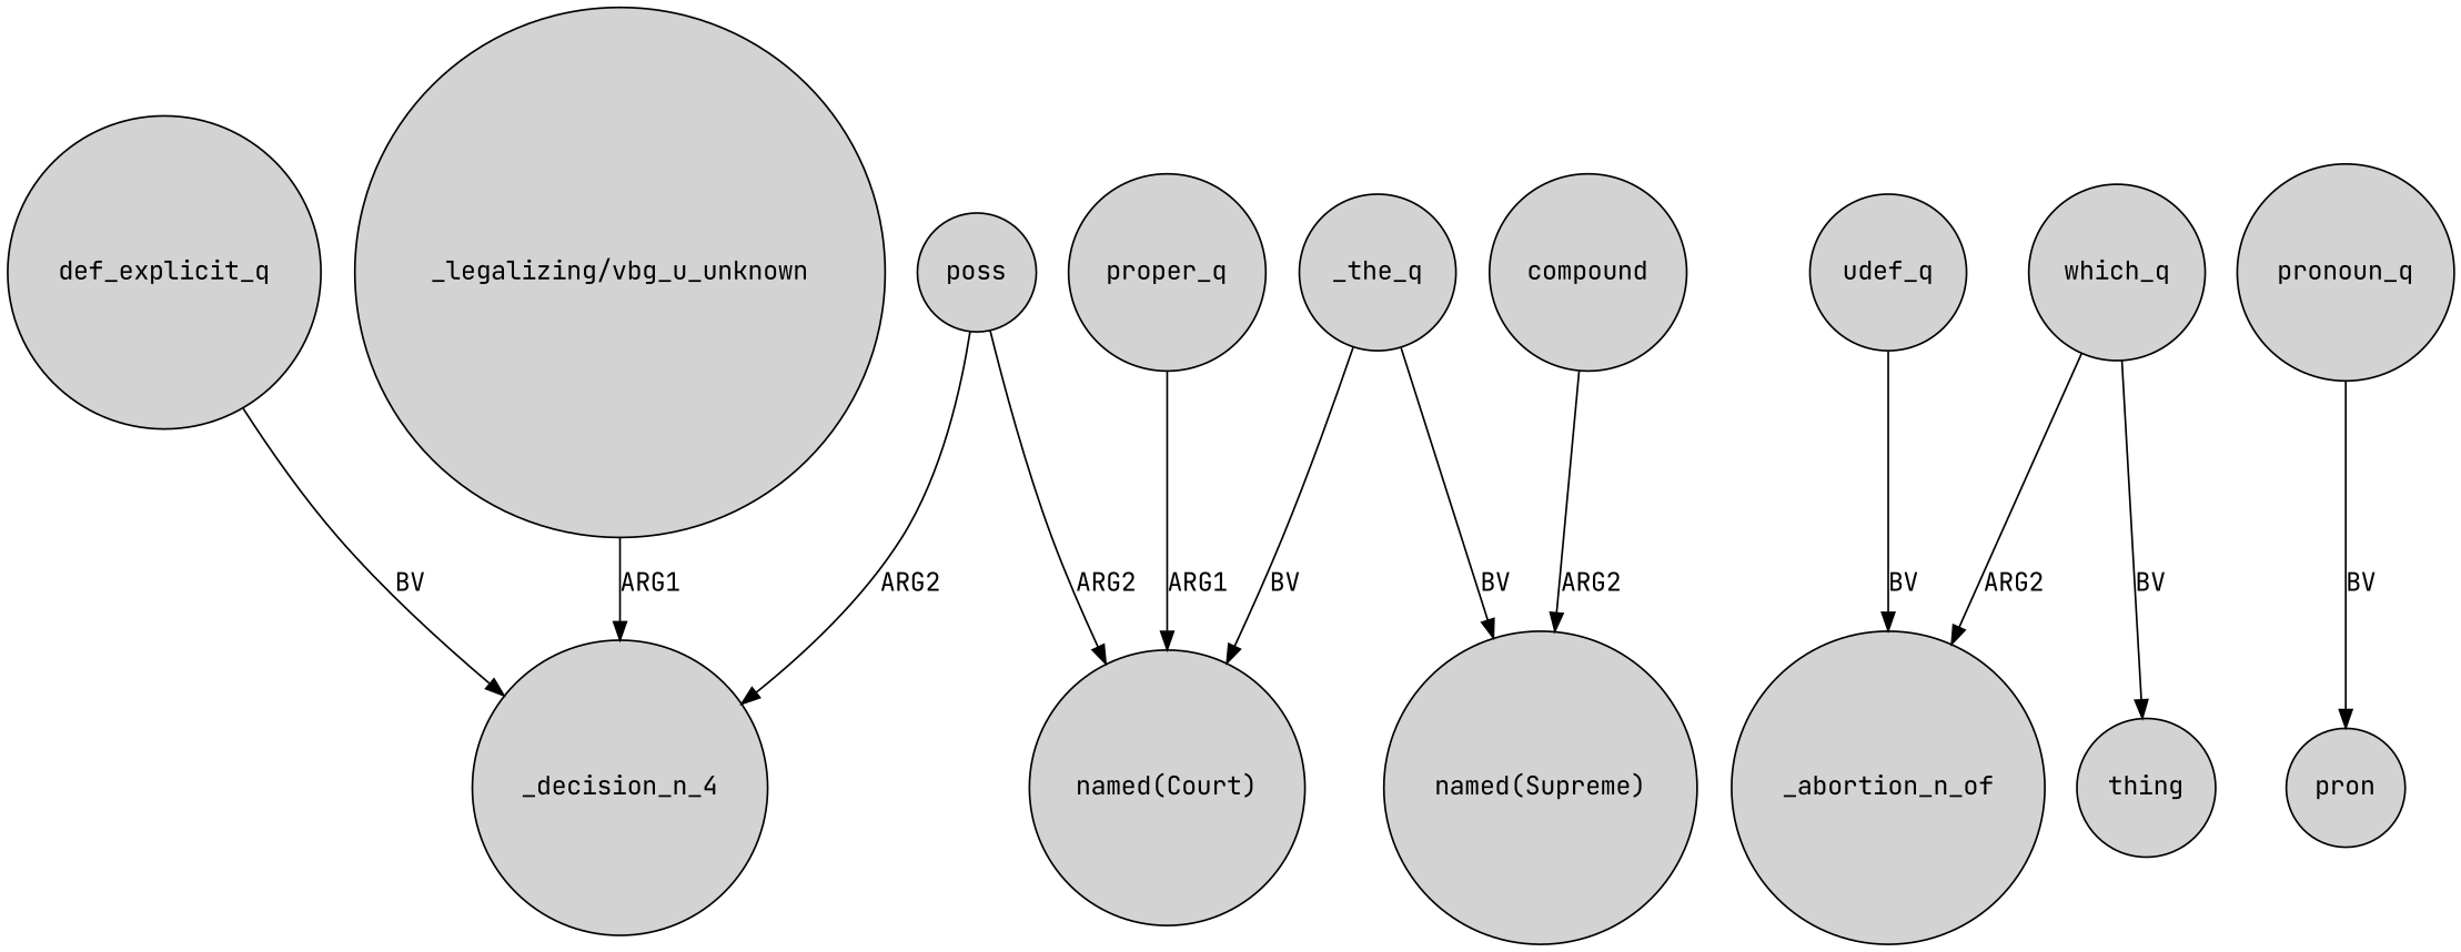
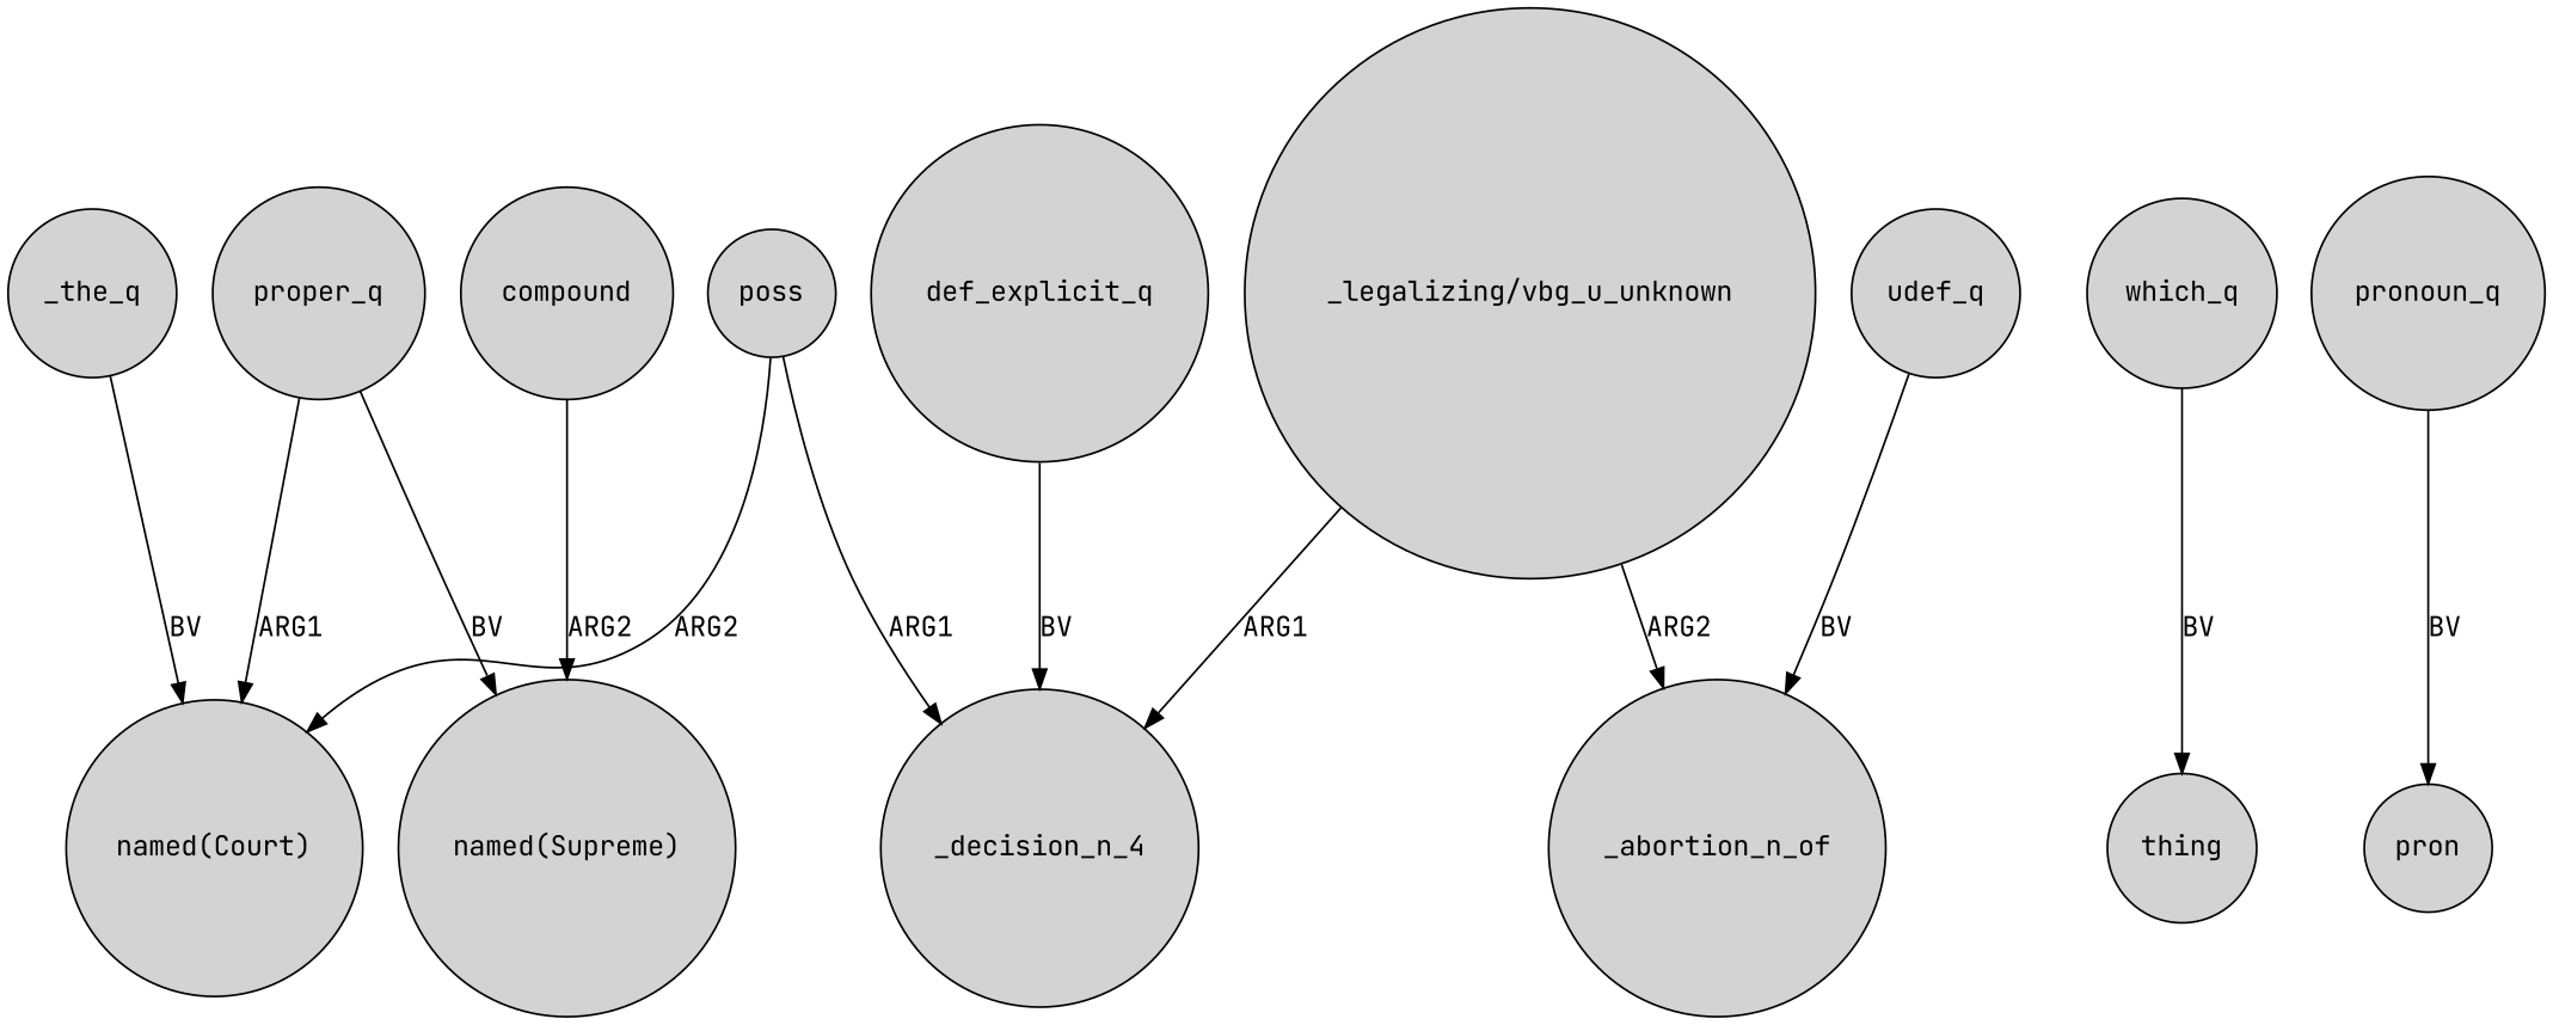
  digraph {
    fontname="JetBrains Mono"
    node [fontname="JetBrains Mono" shape=circle style=filled]
    edge [fontname="JetBrains Mono"]
    n1 [label=_decision_n_4]
    udef_q
    _abortion_n_of
    compound
    "named(Supreme)"
    poss
    "named(Court)"
    def_explicit_q
    _the_q
    "_legalizing/vbg_u_unknown"
    proper_q
    which_q
    thing
    pronoun_q
    pron
    udef_q -> _abortion_n_of [label=BV]
    compound -> "named(Supreme)" [label=ARG2]
-   poss -> n1 [label=ARG2]
+   poss -> n1 [label=ARG1]
    poss -> "named(Court)" [label=ARG2]
    def_explicit_q -> n1 [label=BV]
    _the_q -> "named(Court)" [label=BV]
    "_legalizing/vbg_u_unknown" -> n1 [label=ARG1]
-   which_q -> _abortion_n_of [label=ARG2]
-   _the_q -> "named(Supreme)" [label=BV]
+   "_legalizing/vbg_u_unknown" -> _abortion_n_of [label=ARG2]
+   proper_q -> "named(Supreme)" [label=BV]
    proper_q -> "named(Court)" [label=ARG1]
    which_q -> thing [label=BV]
    pronoun_q -> pron [label=BV]
  }
